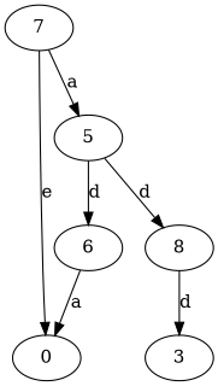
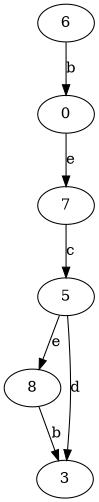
  strict digraph {
    0
    7
    5
    6
    8
    3
-   7 -> 0 [label=e]
-   7 -> 5 [label=a]
-   5 -> 6 [label=d]
-   5 -> 8 [label=d]
-   6 -> 0 [label=a]
-   8 -> 3 [label=d]
+   0 -> 7 [label=e]
+   7 -> 5 [label=c]
+   5 -> 3 [label=d]
+   5 -> 8 [label=e]
+   6 -> 0 [label=b]
+   8 -> 3 [label=b]
  }
